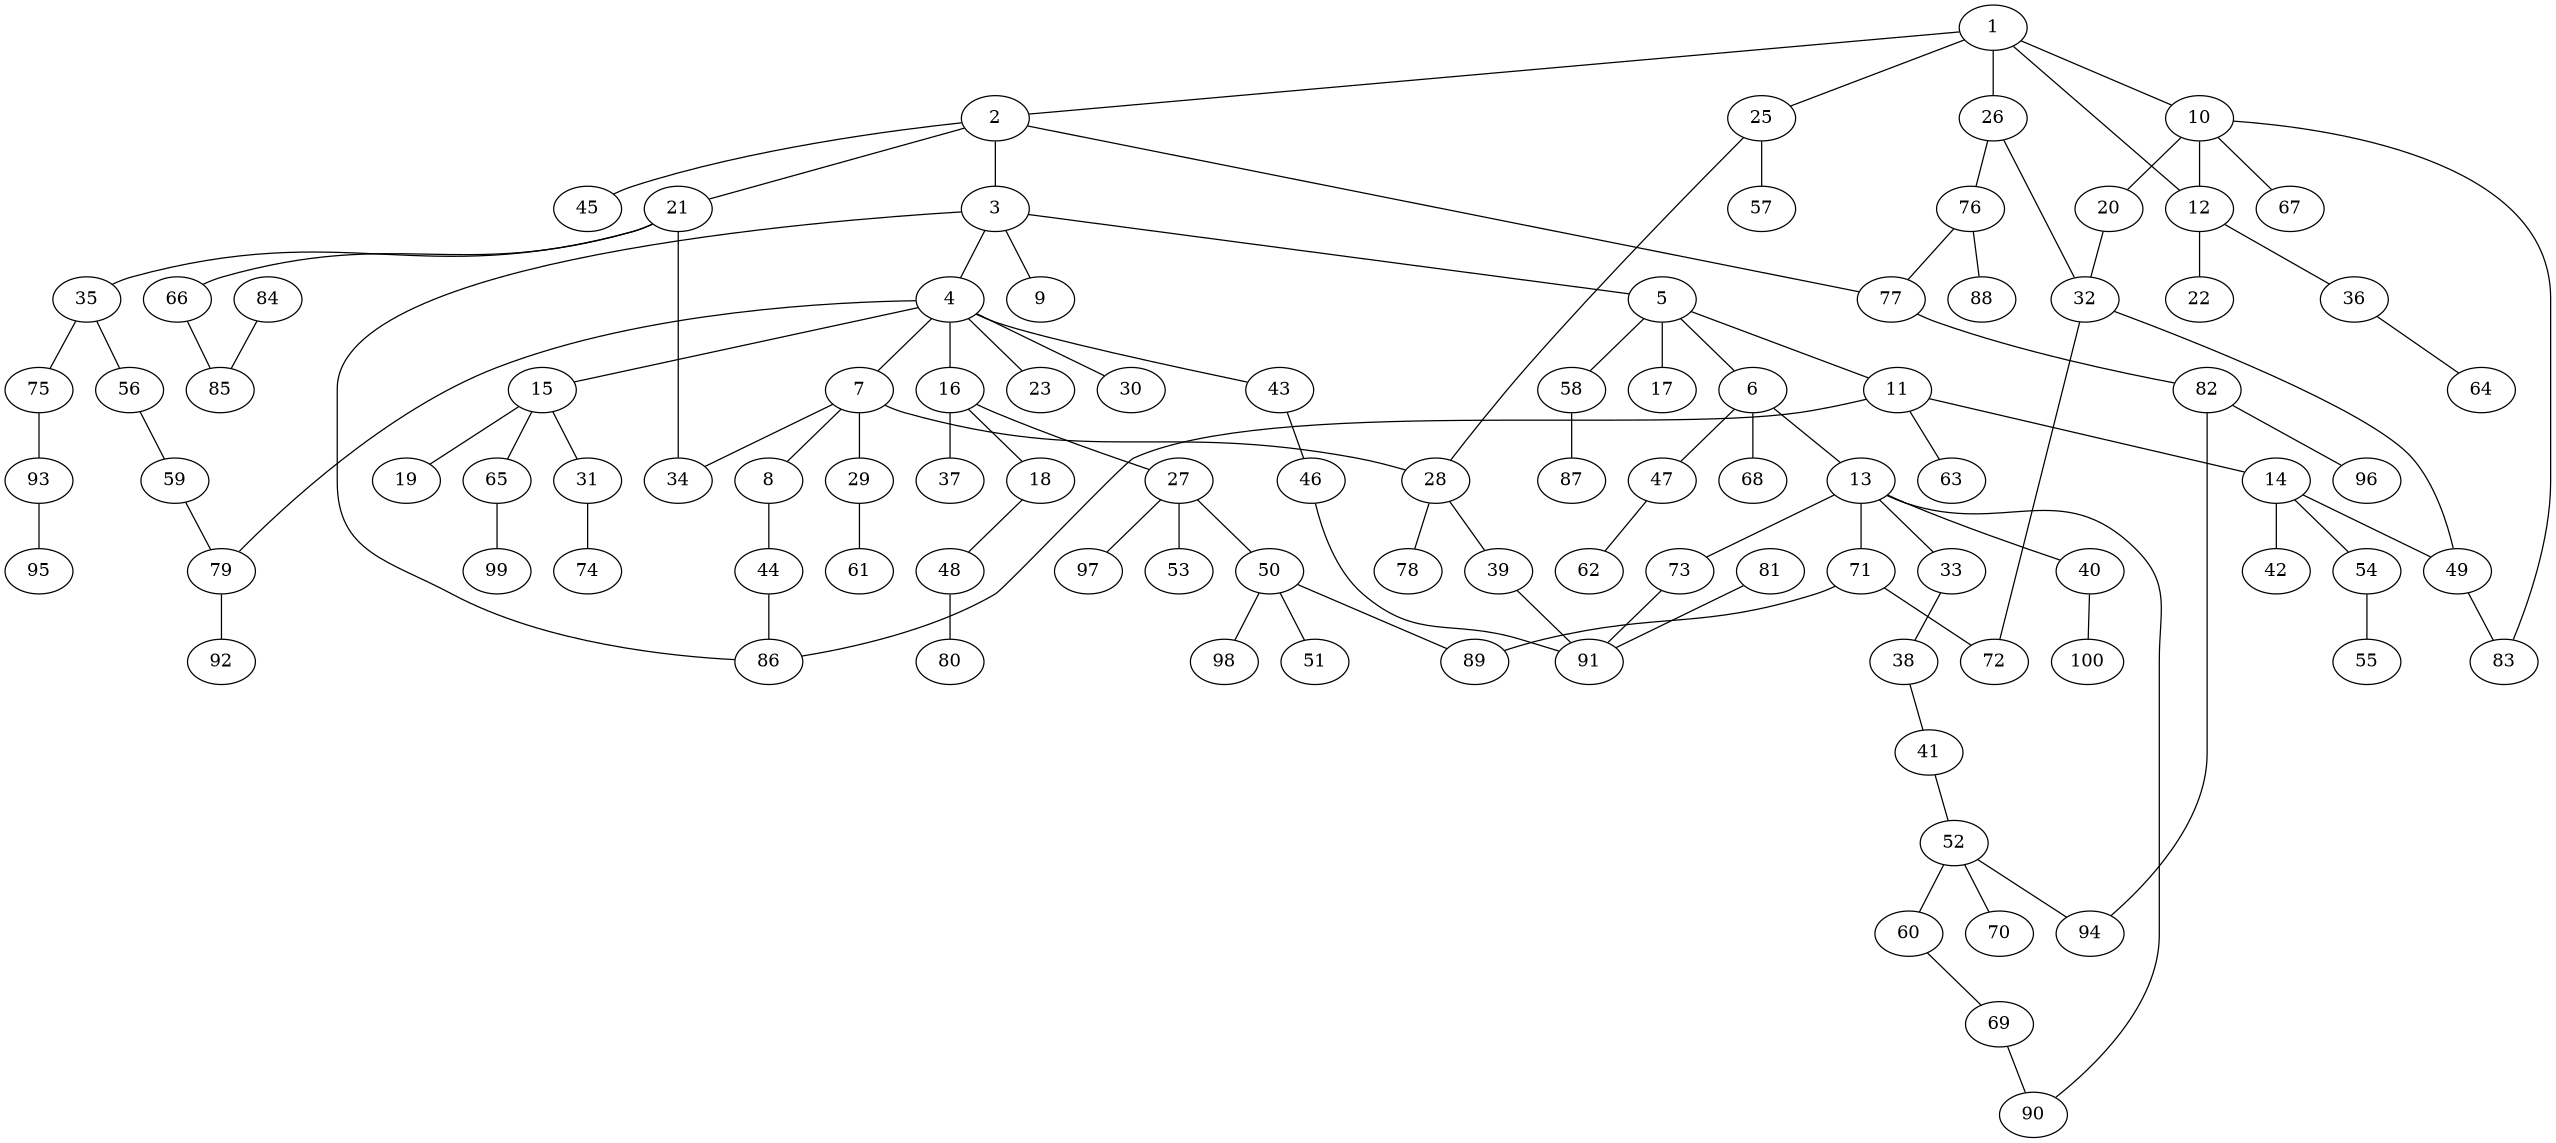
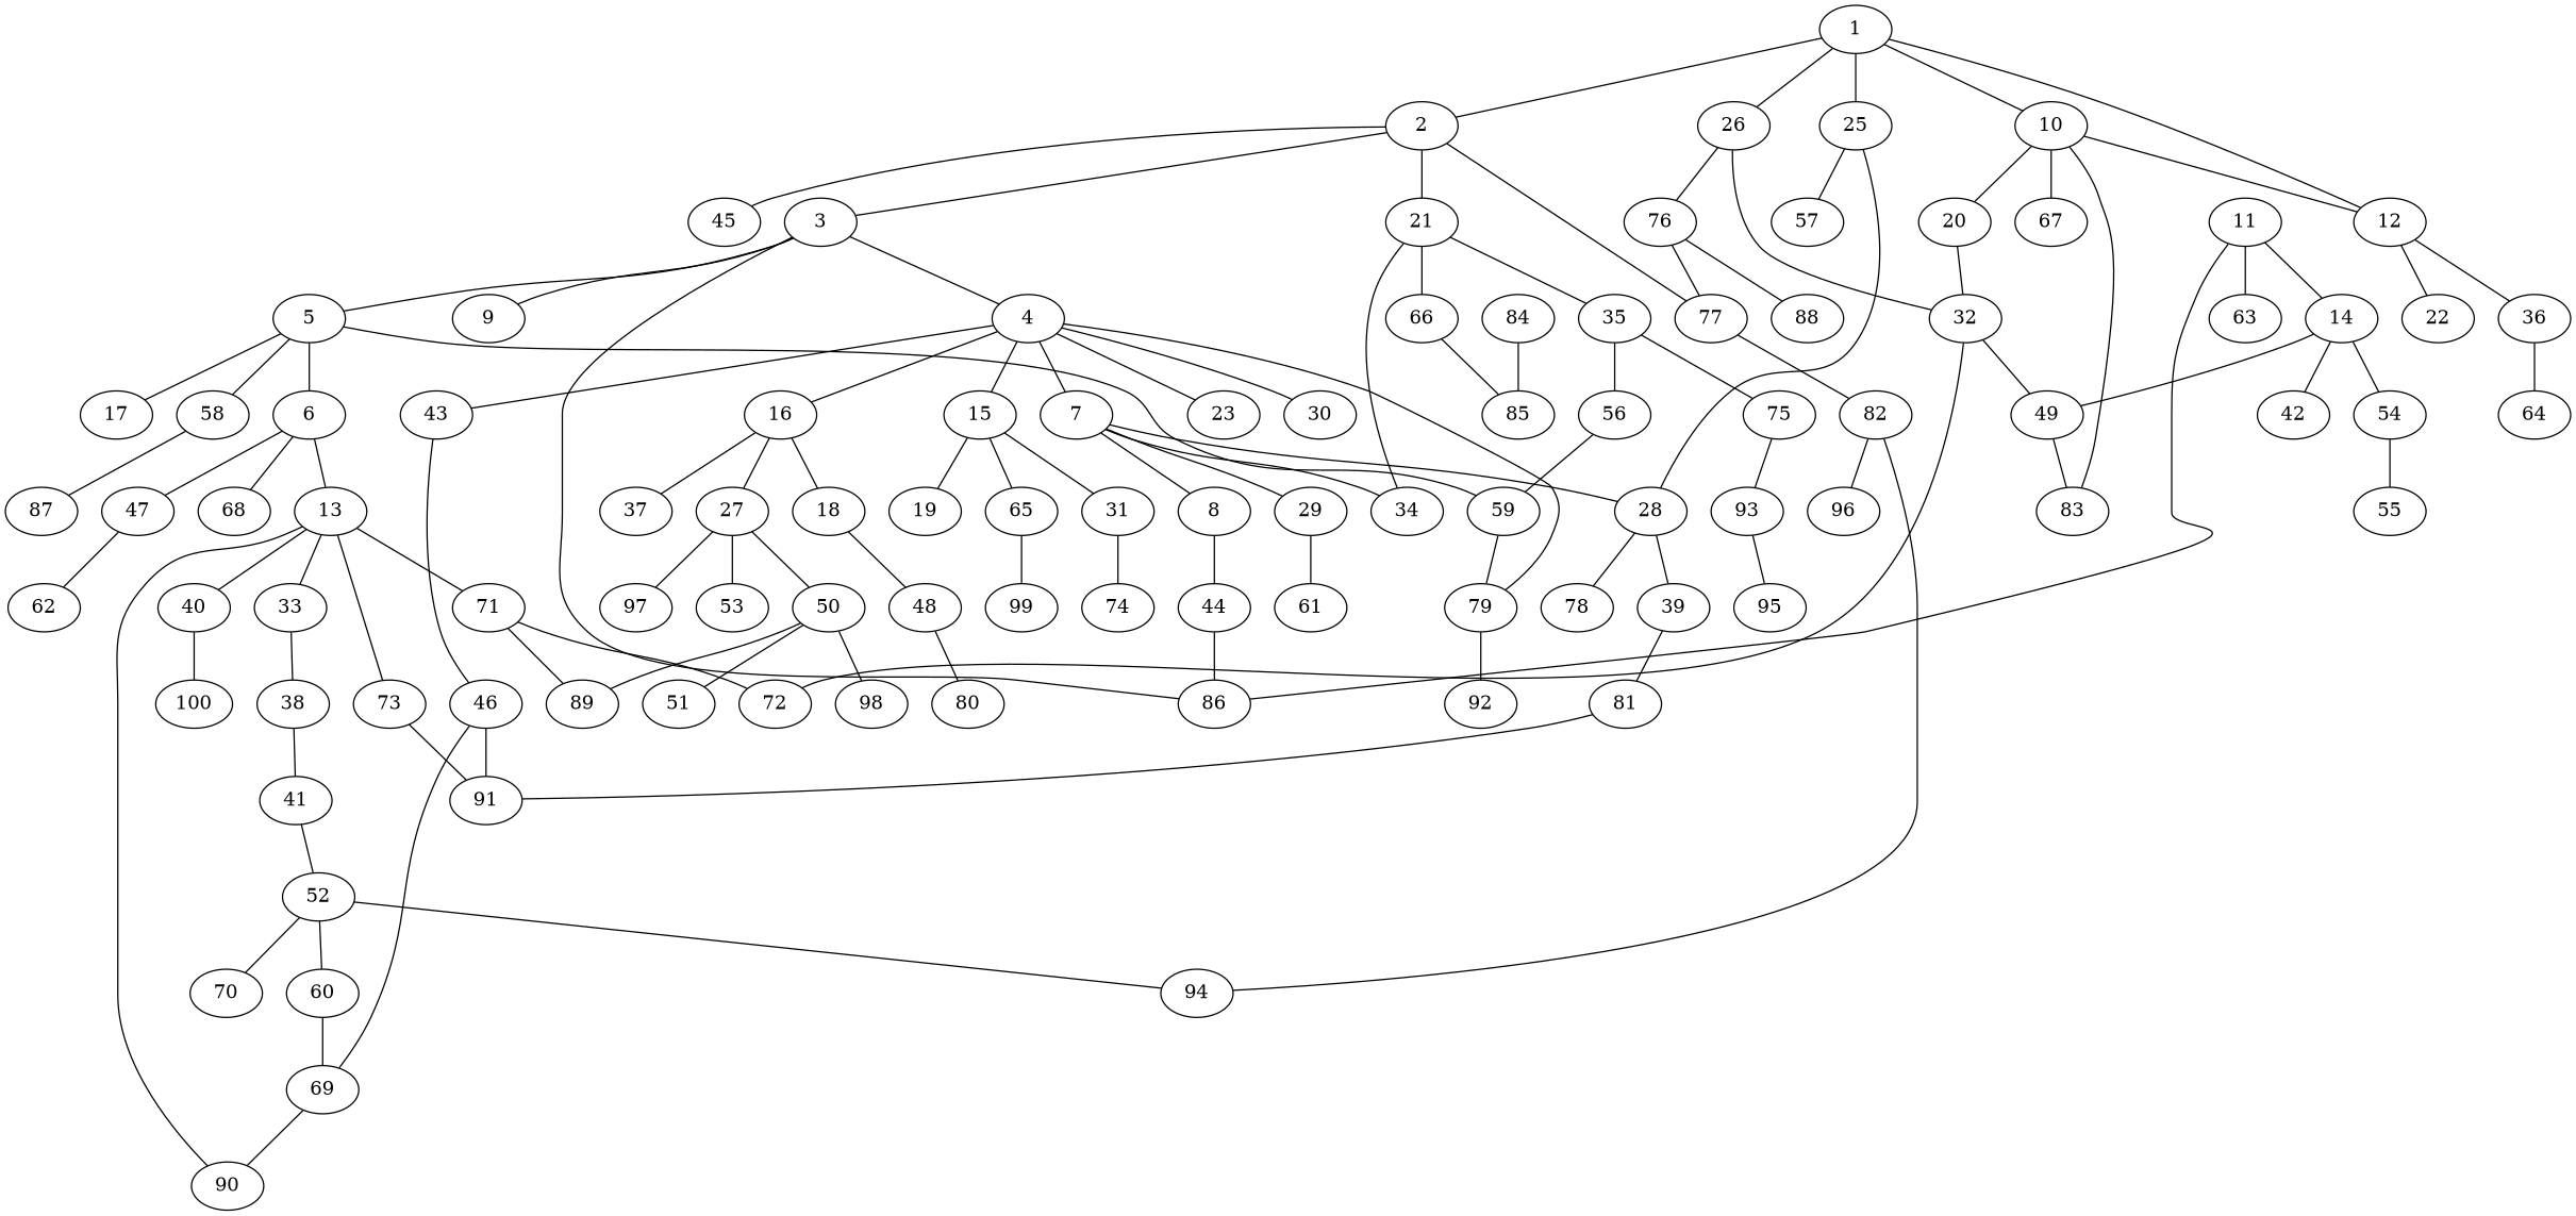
  graph {
    1
    2
    10
    12
    25
    26
    3
    21
    45
    77
    20
    67
    83
    22
    36
    28
    57
    32
    76
    4
    5
    9
    86
    34
    35
    66
    82
    64
    39
    78
    49
    72
    88
    7
    15
    16
    23
    30
    43
    79
    6
    11
    17
    58
    56
    75
    85
    94
    96
    8
    29
    19
    31
    65
    18
    27
    37
    46
    92
    13
    47
    68
    14
    63
    87
    44
    61
    74
    99
    48
    50
    53
    97
    91
    69
    33
    40
    71
    73
    90
    62
    42
    54
    38
    100
    89
    81
    55
    41
    84
    80
    51
    98
    59
    93
    52
    95
    60
    70
    1 -- 2
    1 -- 10
    1 -- 12
    1 -- 25
    1 -- 26
    2 -- 3
    2 -- 21
    2 -- 45
    2 -- 77
    10 -- 12
    10 -- 20
    10 -- 67
    10 -- 83
    12 -- 22
    12 -- 36
    25 -- 28
    25 -- 57
    26 -- 32
    26 -- 76
    3 -- 4
    3 -- 5
    3 -- 9
    3 -- 86
    21 -- 34
    21 -- 35
    21 -- 66
    77 -- 82
    20 -- 32
    36 -- 64
    28 -- 39
    28 -- 78
    32 -- 49
    32 -- 72
    76 -- 77
    76 -- 88
    4 -- 7
    4 -- 15
    4 -- 16
    4 -- 23
    4 -- 30
    4 -- 43
    4 -- 79
    5 -- 6
-   5 -- 11
+   5 -- 59
    5 -- 17
    5 -- 58
    35 -- 56
    35 -- 75
    66 -- 85
    82 -- 94
    82 -- 96
-   39 -- 91
+   39 -- 81
    49 -- 83
    7 -- 28
    7 -- 34
    7 -- 8
    7 -- 29
    15 -- 19
    15 -- 31
    15 -- 65
    16 -- 18
    16 -- 27
    16 -- 37
    43 -- 46
    79 -- 92
    6 -- 13
    6 -- 47
    6 -- 68
    11 -- 86
    11 -- 14
    11 -- 63
    58 -- 87
    56 -- 59
    75 -- 93
    8 -- 44
    29 -- 61
    31 -- 74
    65 -- 99
    18 -- 48
    27 -- 50
    27 -- 53
    27 -- 97
    46 -- 91
+   46 -- 69
    13 -- 33
    13 -- 40
    13 -- 71
    13 -- 73
    13 -- 90
    47 -- 62
    14 -- 49
    14 -- 42
    14 -- 54
    44 -- 86
    48 -- 80
    50 -- 89
    50 -- 51
    50 -- 98
    69 -- 90
    33 -- 38
    40 -- 100
    71 -- 72
    71 -- 89
    73 -- 91
    54 -- 55
    38 -- 41
    81 -- 91
    41 -- 52
    84 -- 85
    59 -- 79
    93 -- 95
    52 -- 94
    52 -- 60
    52 -- 70
    60 -- 69
  }
